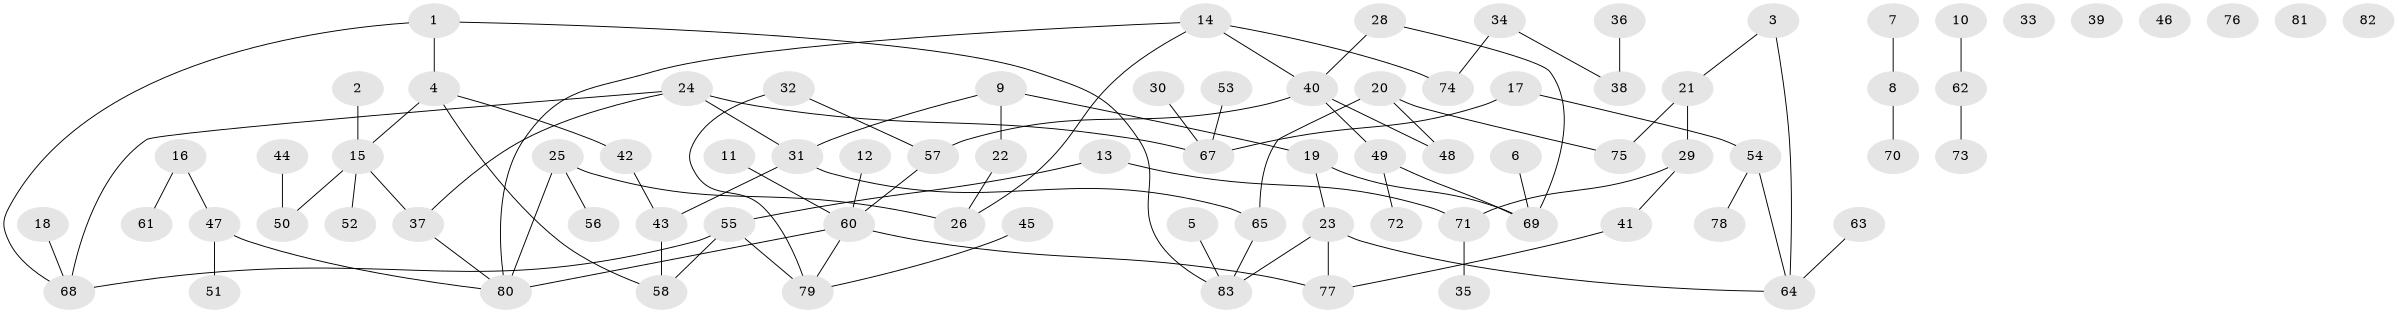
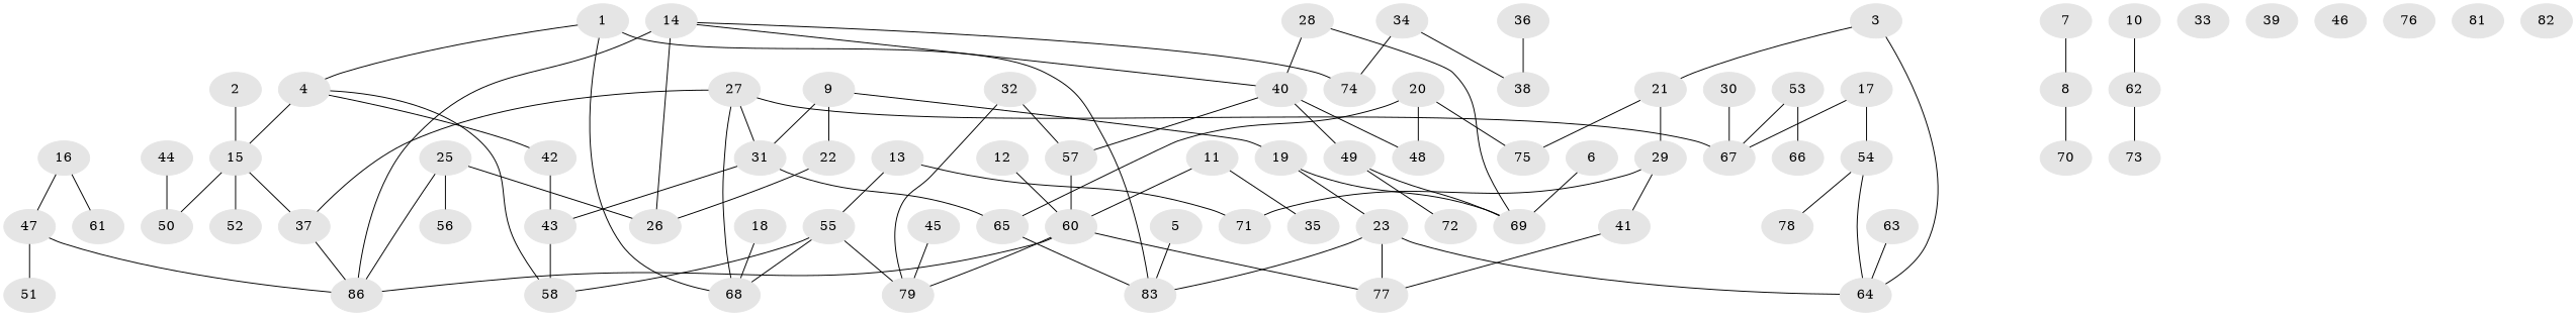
  graph {
    node [color=gray90 style=filled]
    1
    4
    68
    83
    15
    42
    58
    2
    37
    50
    52
    3
    21
    64
    75
    29
    43
    5
    6
    69
    7
    8
    70
    9
    19
    22
    31
    23
    26
    65
    10
    62
    73
    11
    35
    60
-   80
+   80 [label=86]
    77
    79
    12
    13
    55
    71
    14
    40
    74
    48
    57
    49
    16
    47
    61
    51
    17
    54
    67
    78
    18
    20
    41
-   24
+   24 [label=27]
    25
    56
    28
    30
    32
    33
    34
    38
    36
    39
    72
    44
    45
    46
    53
+   66
    63
    76
    81
    82
    1 -- 4
    1 -- 68
    1 -- 83
    4 -- 15
    4 -- 42
    4 -- 58
    15 -- 37
    15 -- 50
    15 -- 52
    42 -- 43
    2 -- 15
    37 -- 80
    3 -- 21
    3 -- 64
    21 -- 75
    21 -- 29
    29 -- 71
    29 -- 41
    43 -- 58
    5 -- 83
    6 -- 69
    7 -- 8
    8 -- 70
    9 -- 19
    9 -- 22
    9 -- 31
    19 -- 69
    19 -- 23
    22 -- 26
    31 -- 43
    31 -- 65
    23 -- 83
    23 -- 64
    23 -- 77
    65 -- 83
    10 -- 62
    62 -- 73
-   71 -- 35
+   11 -- 35
    11 -- 60
    60 -- 80
    60 -- 77
    60 -- 79
    12 -- 60
    13 -- 55
    13 -- 71
    55 -- 68
    55 -- 58
    55 -- 79
    14 -- 26
    14 -- 80
    14 -- 40
    14 -- 74
    40 -- 48
    40 -- 57
    40 -- 49
    57 -- 60
    49 -- 69
    49 -- 72
    16 -- 47
    16 -- 61
    47 -- 80
    47 -- 51
    17 -- 54
    17 -- 67
    54 -- 64
    54 -- 78
    18 -- 68
    20 -- 75
    20 -- 65
    20 -- 48
    41 -- 77
    24 -- 68
    24 -- 37
    24 -- 31
    24 -- 67
    25 -- 26
    25 -- 80
    25 -- 56
    28 -- 69
    28 -- 40
    30 -- 67
    32 -- 79
    32 -- 57
    34 -- 74
    34 -- 38
    36 -- 38
    44 -- 50
    45 -- 79
    53 -- 67
+   53 -- 66
    63 -- 64
  }
